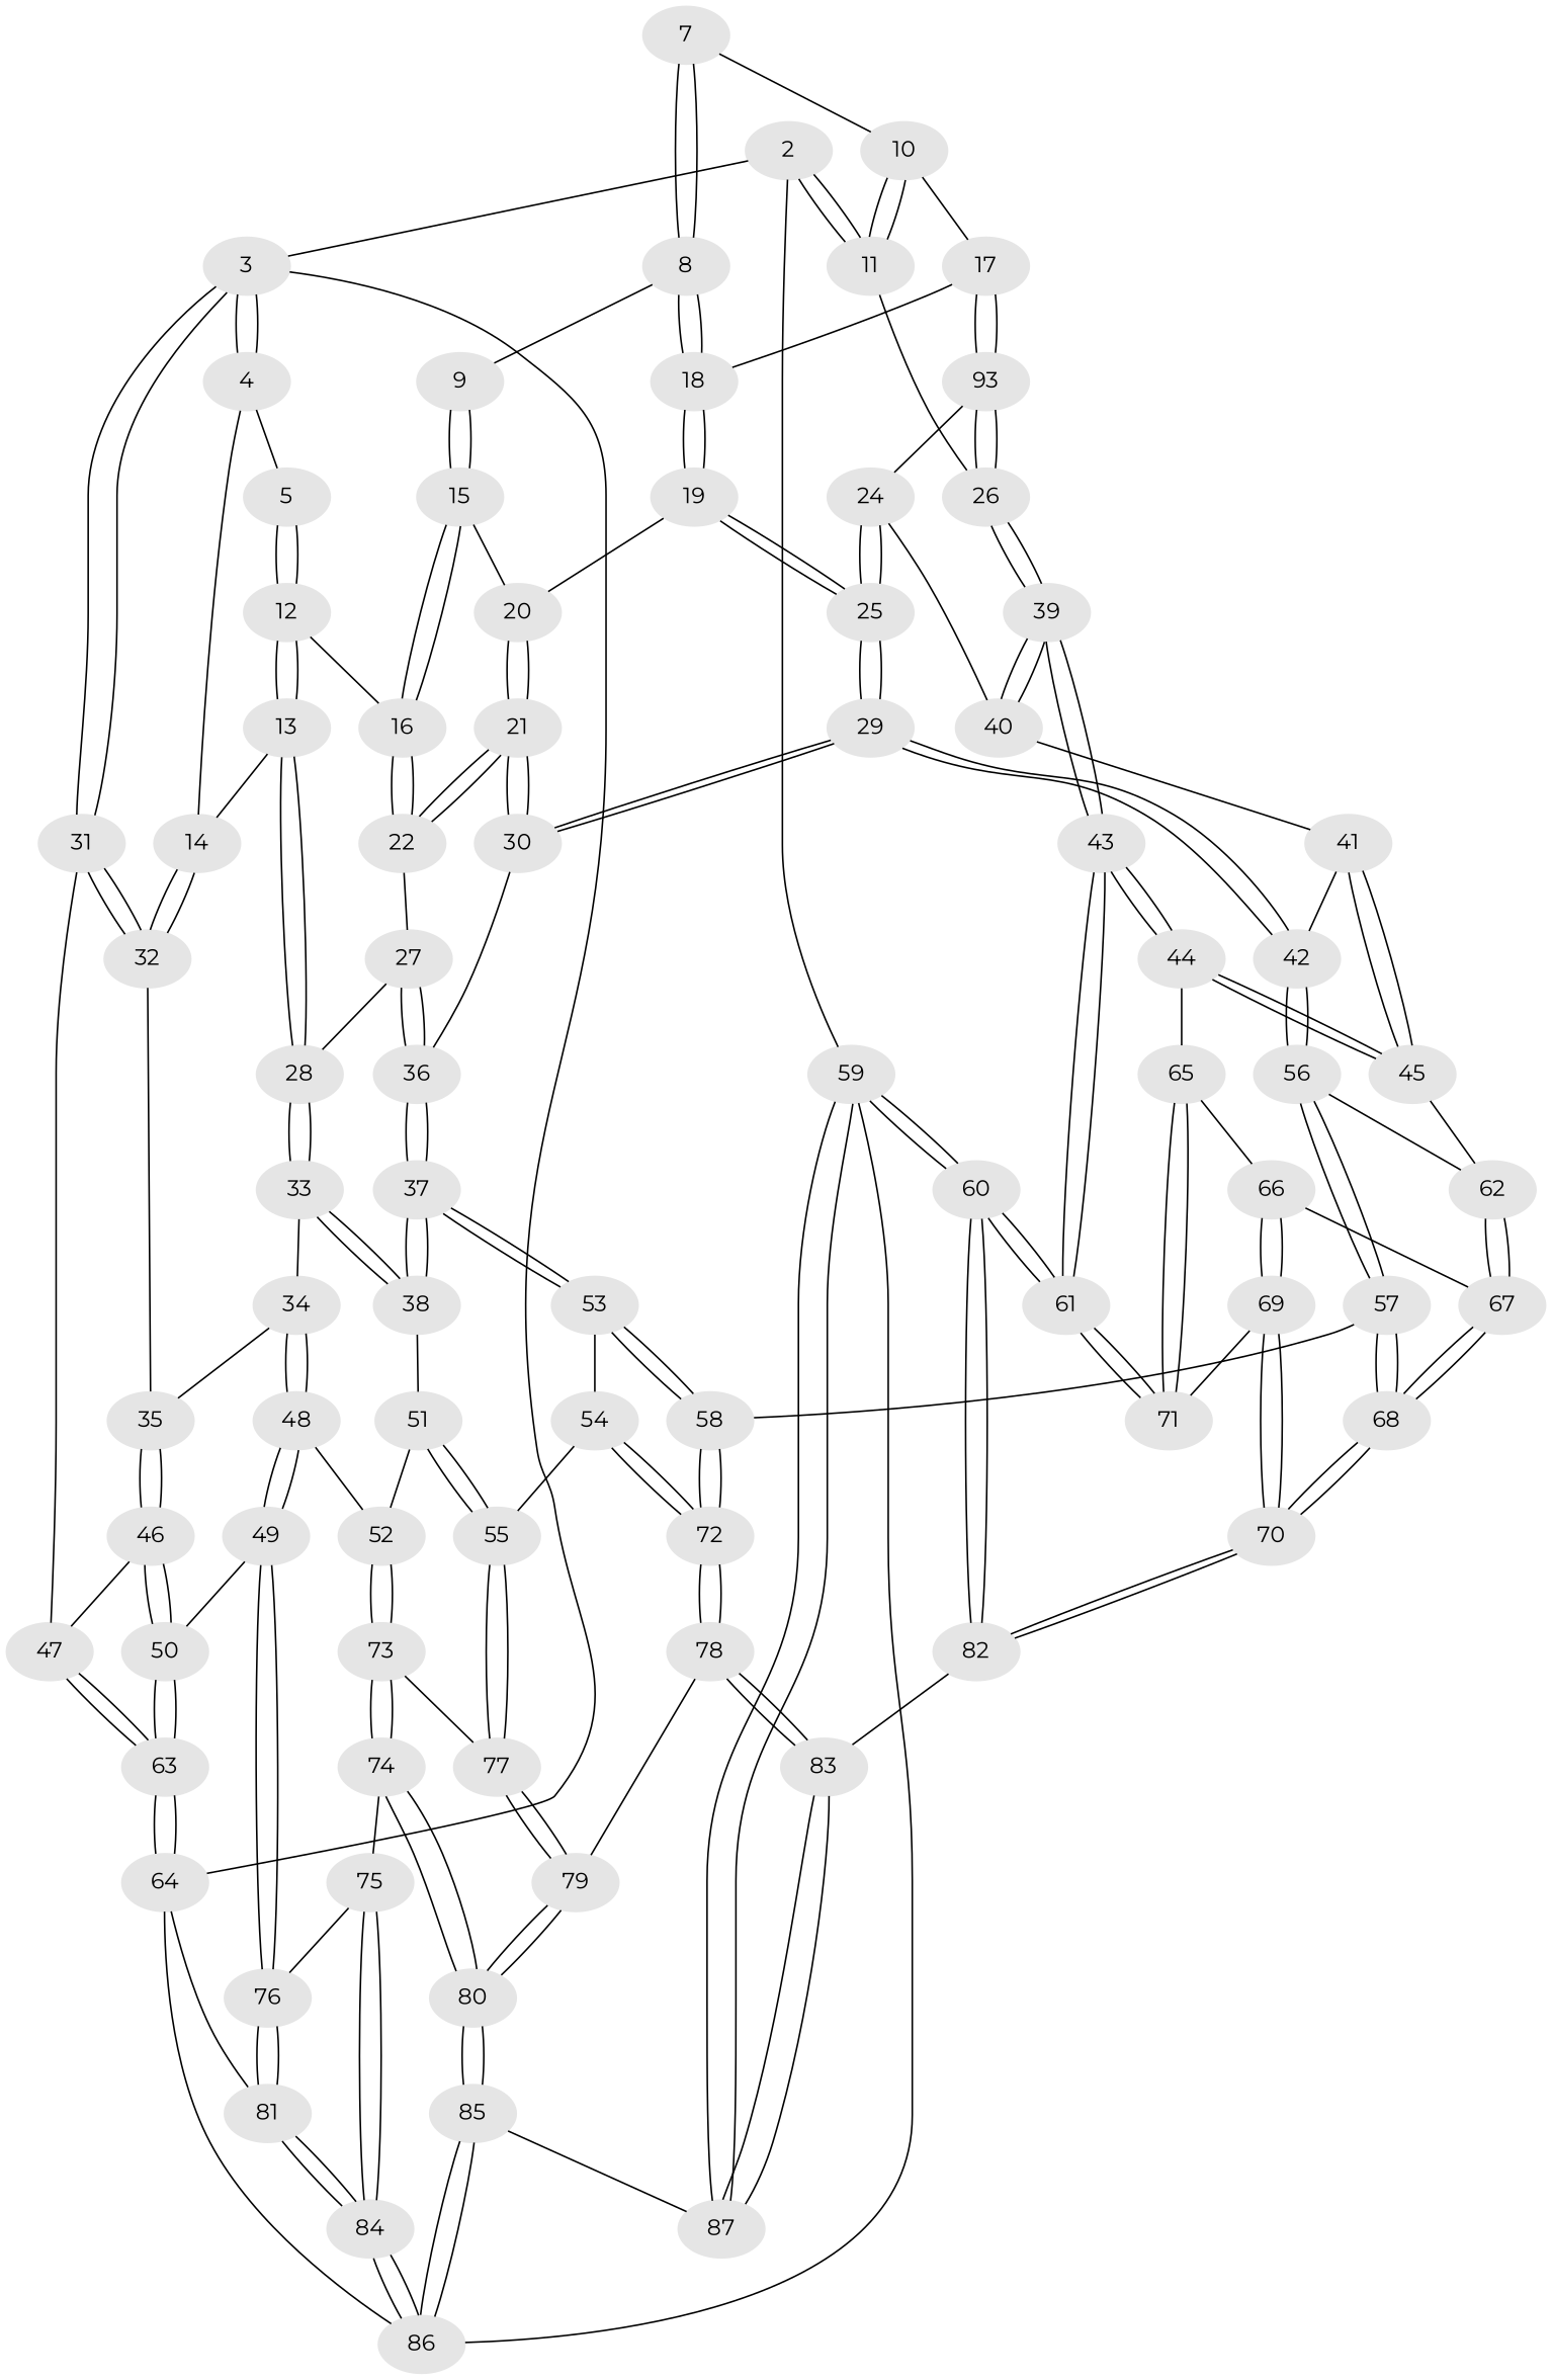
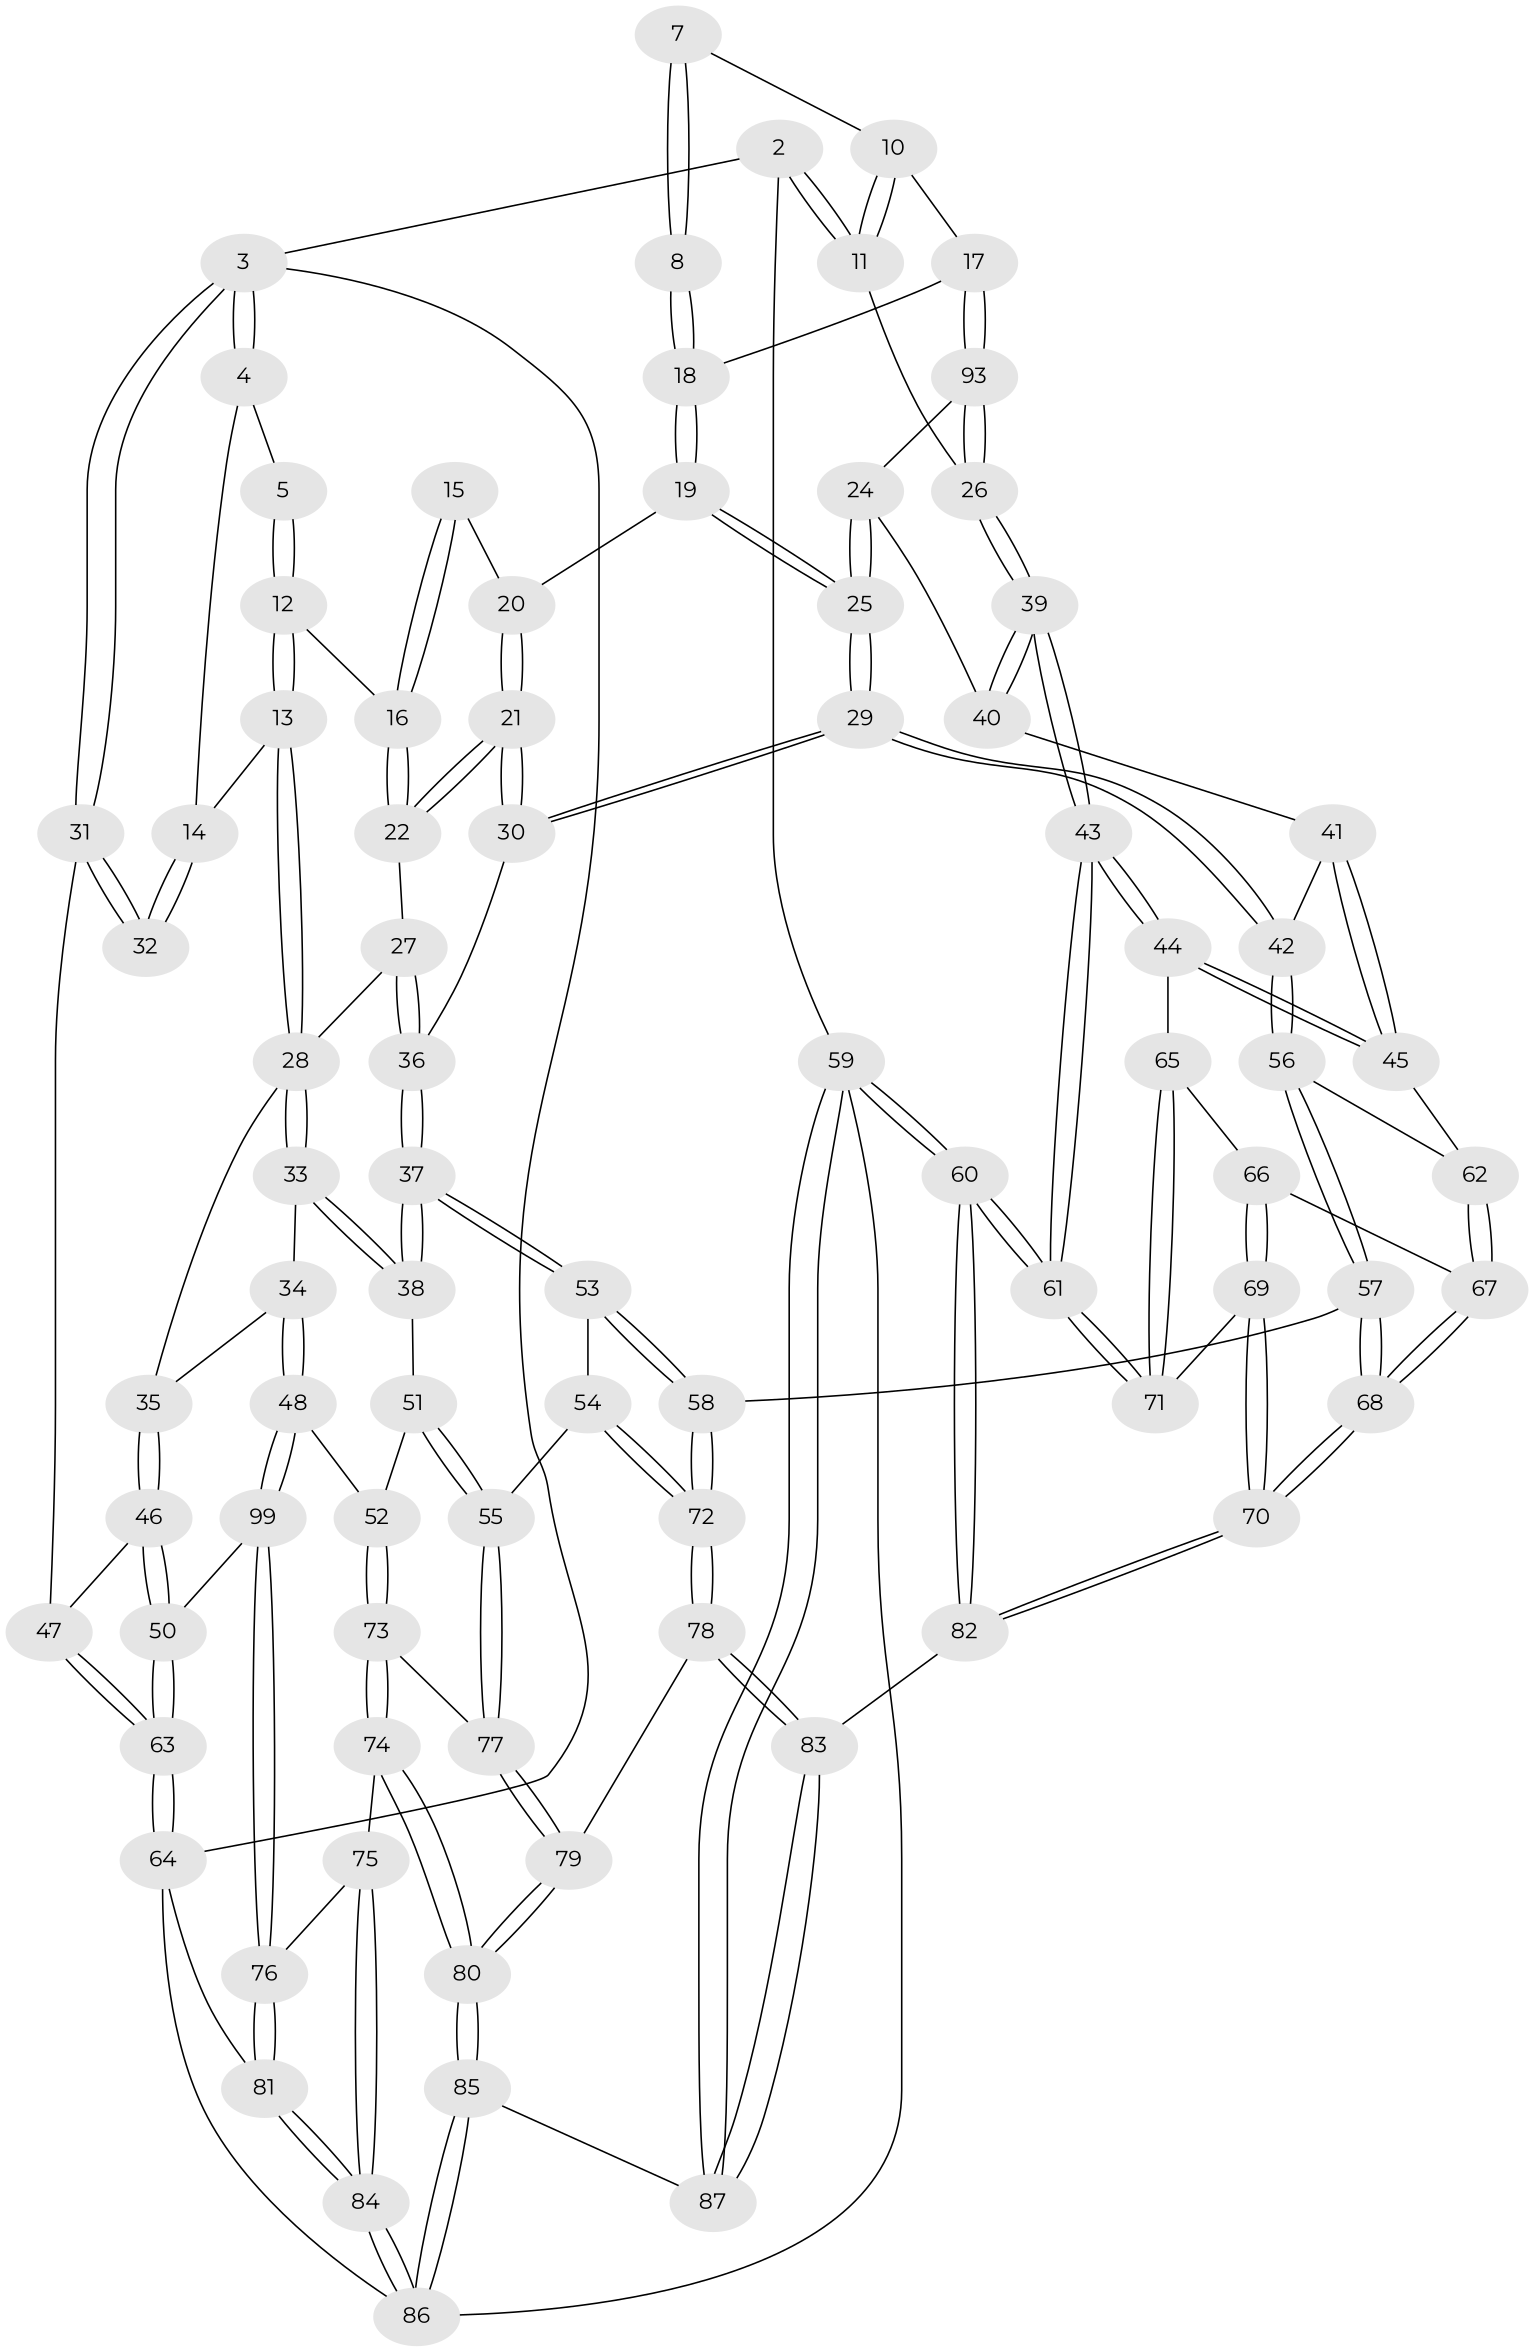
  graph {
    fontname=Montserrat
    node [color=gray90 fontname=Montserrat style=filled]
    edge [fontname=Montserrat]
    2
    3
    11
    59
    7
    8
    10
    4
    31
    64
    26
    60
    86
    87
    5
    14
    32
    47
    81
    12
    13
    16
-   9
    15
    18
    17
    19
    20
    n29 [label=93]
    39
    28
    22
    33
    35
    21
    27
    24
    25
    29
    30
    36
    40
    41
    42
    43
    37
    34
    38
    56
    63
    46
    48
    51
-   49
+   49 [label=99]
    52
    50
    53
    54
    58
    55
    44
    61
    45
    62
    57
    65
    71
    66
    67
    76
    73
    77
    74
    72
    78
    79
    68
    70
    82
    83
    84
    69
    75
    80
    85
    2 -- 3
    2 -- 11
    2 -- 11
    2 -- 59
    3 -- 4
    3 -- 4
    3 -- 31
    3 -- 31
    3 -- 64
    11 -- 26
    59 -- 60
    59 -- 60
    59 -- 86
    59 -- 87
    59 -- 87
    7 -- 8
    7 -- 8
    7 -- 10
-   8 -- 9
    8 -- 18
    8 -- 18
    10 -- 11
    10 -- 11
    10 -- 17
    4 -- 5
    4 -- 14
    31 -- 32
    31 -- 32
    31 -- 47
    64 -- 86
    64 -- 81
    26 -- 39
    26 -- 39
    60 -- 61
    60 -- 61
    60 -- 82
    60 -- 82
    5 -- 12
    5 -- 12
    14 -- 32
    14 -- 32
-   32 -- 35
+   28 -- 35
    47 -- 63
    47 -- 63
    81 -- 84
    81 -- 84
    12 -- 13
    12 -- 13
    12 -- 16
    13 -- 14
    13 -- 28
    13 -- 28
    16 -- 22
    16 -- 22
-   9 -- 15
-   9 -- 15
    15 -- 16
    15 -- 16
    15 -- 20
    18 -- 19
    18 -- 19
    17 -- 18
    17 -- n29
    17 -- n29
    19 -- 20
    19 -- 25
    19 -- 25
    20 -- 21
    20 -- 21
    n29 -- 26
    n29 -- 26
    n29 -- 24
    39 -- 40
    39 -- 40
    39 -- 43
    39 -- 43
    28 -- 33
    28 -- 33
    22 -- 27
    33 -- 34
    33 -- 38
    33 -- 38
    35 -- 46
    35 -- 46
    21 -- 22
    21 -- 22
    21 -- 30
    21 -- 30
    27 -- 28
    27 -- 36
    27 -- 36
    24 -- 25
    24 -- 25
    24 -- 40
    25 -- 29
    25 -- 29
    29 -- 30
    29 -- 30
    29 -- 42
    29 -- 42
    30 -- 36
    36 -- 37
    36 -- 37
    40 -- 41
    41 -- 42
    41 -- 45
    41 -- 45
    42 -- 56
    42 -- 56
    43 -- 44
    43 -- 44
    43 -- 61
    43 -- 61
    37 -- 38
    37 -- 38
    37 -- 53
    37 -- 53
    34 -- 35
    34 -- 48
    34 -- 48
    38 -- 51
    56 -- 62
    56 -- 57
    56 -- 57
    63 -- 64
    63 -- 64
    46 -- 47
    46 -- 50
    46 -- 50
    48 -- 49
    48 -- 49
    48 -- 52
    51 -- 52
    51 -- 55
    51 -- 55
    49 -- 50
    49 -- 76
    49 -- 76
    52 -- 73
    52 -- 73
    50 -- 63
    50 -- 63
    53 -- 54
    53 -- 58
    53 -- 58
    54 -- 55
    54 -- 72
    54 -- 72
    58 -- 72
    58 -- 72
    55 -- 77
    55 -- 77
    44 -- 45
    44 -- 45
    44 -- 65
    61 -- 71
    61 -- 71
    45 -- 62
    62 -- 67
    62 -- 67
    57 -- 58
    57 -- 68
    57 -- 68
    65 -- 71
    65 -- 71
    65 -- 66
    66 -- 67
    66 -- 69
    66 -- 69
    67 -- 68
    67 -- 68
    76 -- 81
    76 -- 81
    73 -- 77
    73 -- 74
    73 -- 74
    77 -- 79
    77 -- 79
    74 -- 75
    74 -- 80
    74 -- 80
    72 -- 78
    72 -- 78
    78 -- 79
    78 -- 83
    78 -- 83
    79 -- 80
    79 -- 80
    68 -- 70
    68 -- 70
    70 -- 82
    70 -- 82
    82 -- 83
    83 -- 87
    83 -- 87
    84 -- 86
    84 -- 86
    69 -- 71
    69 -- 70
    69 -- 70
    75 -- 76
    75 -- 84
    75 -- 84
    80 -- 85
    80 -- 85
    85 -- 86
    85 -- 86
    85 -- 87
  }
